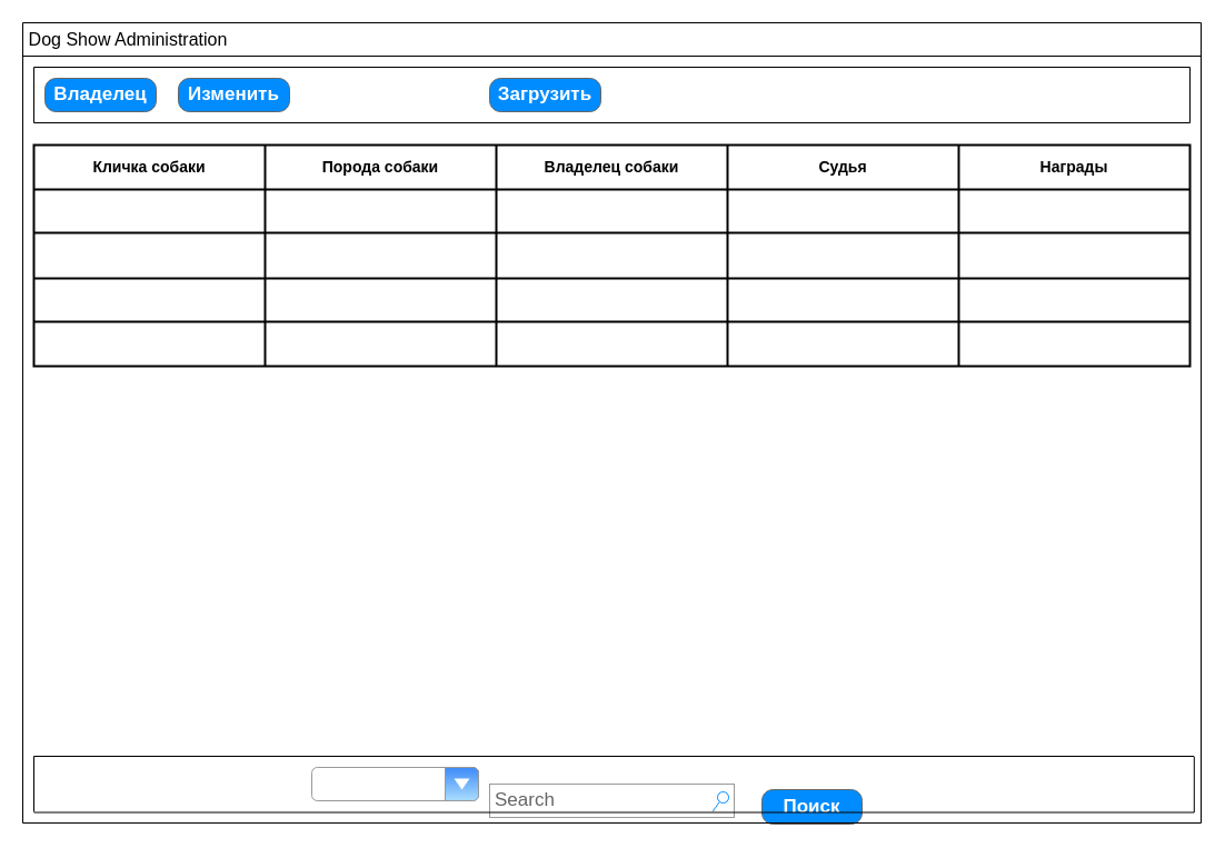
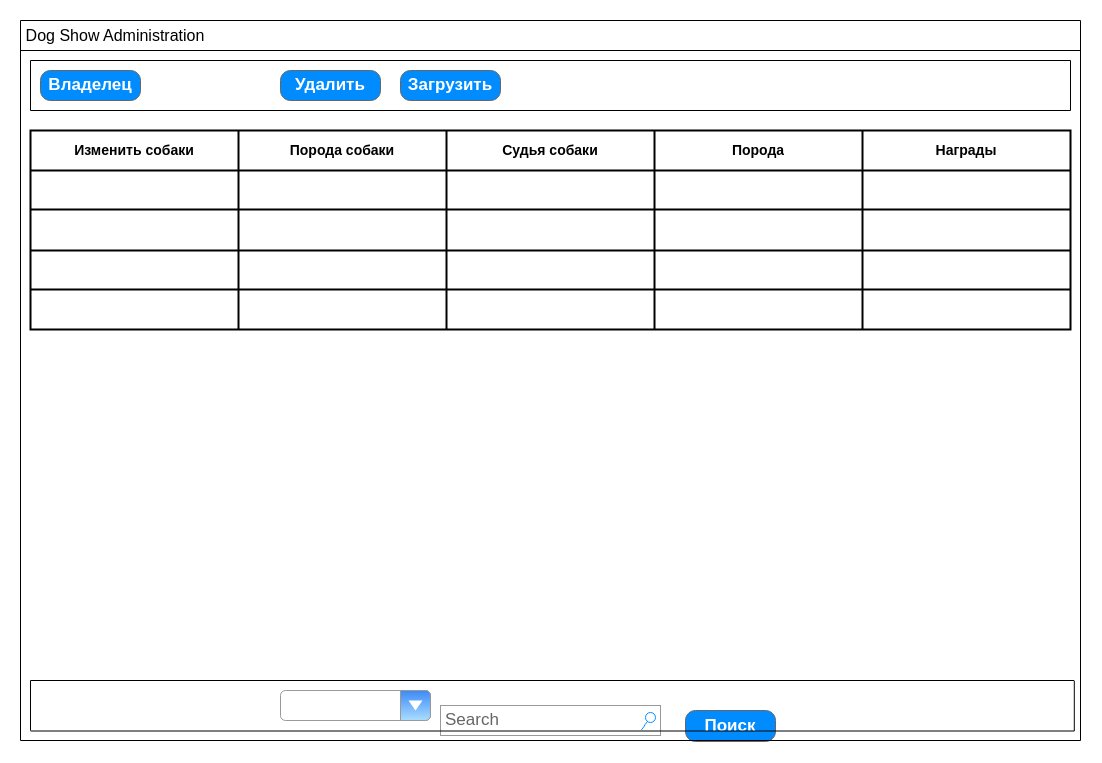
  <mxCell id="0" />
  <mxCell id="1" parent="0" />
  <mxCell id="2" value="Search" style="strokeWidth=1;shadow=0;dashed=0;align=center;html=1;shape=mxgraph.mockup.forms.searchBox;strokeColor=#999999;mainText=;strokeColor2=#008cff;fontColor=#666666;fontSize=17;align=left;spacingLeft=3;rounded=0;labelBackgroundColor=none;comic=1;" parent="1" vertex="1"><mxGeometry x="440" y="705" width="220" height="30" as="geometry" /></mxCell>
  <mxCell id="3" value="" style="strokeWidth=1;shadow=0;dashed=0;align=center;html=1;shape=mxgraph.mockup.forms.comboBox;strokeColor=#999999;fillColor=#3d8af7;align=left;fillColor2=#aaddff;mainText=;fontColor=#666666;fontSize=17;spacingLeft=3;" parent="1" vertex="1"><mxGeometry x="280" y="690" width="150" height="30" as="geometry" /></mxCell>
  <mxCell id="4" value="Владелец" style="strokeWidth=1;shadow=0;dashed=0;align=center;html=1;shape=mxgraph.mockup.buttons.button;strokeColor=#666666;fontColor=#ffffff;mainText=;buttonStyle=round;fontSize=17;fontStyle=1;fillColor=#008cff;whiteSpace=wrap;" parent="1" vertex="1"><mxGeometry x="40" y="70" width="100" height="30" as="geometry" /></mxCell>
- <mxCell id="5" value="Изменить" style="strokeWidth=1;shadow=0;dashed=0;align=center;html=1;shape=mxgraph.mockup.buttons.button;strokeColor=#666666;fontColor=#ffffff;mainText=;buttonStyle=round;fontSize=17;fontStyle=1;fillColor=#008cff;whiteSpace=wrap;" parent="1" vertex="1"><mxGeometry x="160" y="70" width="100" height="30" as="geometry" /></mxCell>
+ <mxCell id="6" value="Удалить" style="strokeWidth=1;shadow=0;dashed=0;align=center;html=1;shape=mxgraph.mockup.buttons.button;strokeColor=#666666;fontColor=#ffffff;mainText=;buttonStyle=round;fontSize=17;fontStyle=1;fillColor=#008cff;whiteSpace=wrap;" parent="1" vertex="1"><mxGeometry x="280" y="70" width="100" height="30" as="geometry" /></mxCell>
  <mxCell id="7" value="Поиск" style="strokeWidth=1;shadow=0;dashed=0;align=center;html=1;shape=mxgraph.mockup.buttons.button;strokeColor=#666666;fontColor=#ffffff;mainText=;buttonStyle=round;fontSize=17;fontStyle=1;fillColor=#008cff;whiteSpace=wrap;" parent="1" vertex="1"><mxGeometry x="685" y="710" width="90" height="31" as="geometry" /></mxCell>
  <mxCell id="8" value="Dog Show Administration" style="text;html=1;align=center;verticalAlign=middle;whiteSpace=wrap;rounded=0;fontSize=16;" parent="1" vertex="1"><mxGeometry x="20" y="25" width="190" height="19" as="geometry" /></mxCell>
  <mxCell id="9" value="" style="shape=table;html=1;whiteSpace=wrap;startSize=0;container=1;collapsible=0;childLayout=tableLayout;strokeWidth=2;fontSize=17;" parent="1" vertex="1"><mxGeometry x="30" y="130" width="1040" height="199" as="geometry" /></mxCell>
  <mxCell id="10" value="" style="shape=tableRow;horizontal=0;startSize=0;swimlaneHead=0;swimlaneBody=0;top=0;left=0;bottom=0;right=0;collapsible=0;dropTarget=0;fillColor=none;points=[[0,0.5],[1,0.5]];portConstraint=eastwest;swimlaneLine=1;" parent="9" vertex="1"><mxGeometry width="1040" height="40" as="geometry" /></mxCell>
- <mxCell id="11" value="Кличка собаки" style="shape=partialRectangle;html=1;whiteSpace=wrap;connectable=0;fillColor=none;top=0;left=0;bottom=0;right=0;overflow=hidden;fontStyle=1;fontSize=14;swimlaneLine=1;" parent="10" vertex="1"><mxGeometry width="208" height="40" as="geometry"><mxRectangle width="208" height="40" as="alternateBounds" /></mxGeometry></mxCell>
+ <mxCell id="11" value="Изменить собаки" style="shape=partialRectangle;html=1;whiteSpace=wrap;connectable=0;fillColor=none;top=0;left=0;bottom=0;right=0;overflow=hidden;fontStyle=1;fontSize=14;swimlaneLine=1;" parent="10" vertex="1"><mxGeometry width="208" height="40" as="geometry"><mxRectangle width="208" height="40" as="alternateBounds" /></mxGeometry></mxCell>
  <mxCell id="12" value="Порода собаки" style="shape=partialRectangle;html=1;whiteSpace=wrap;connectable=0;fillColor=none;top=0;left=0;bottom=0;right=0;overflow=hidden;fontStyle=1;fontSize=14;swimlaneLine=1;" parent="10" vertex="1"><mxGeometry x="208" width="208" height="40" as="geometry"><mxRectangle width="208" height="40" as="alternateBounds" /></mxGeometry></mxCell>
- <mxCell id="13" value="Владелец собаки" style="shape=partialRectangle;html=1;whiteSpace=wrap;connectable=0;fillColor=none;top=0;left=0;bottom=0;right=0;overflow=hidden;fontStyle=1;fontSize=14;swimlaneLine=1;" parent="10" vertex="1"><mxGeometry x="416" width="208" height="40" as="geometry"><mxRectangle width="208" height="40" as="alternateBounds" /></mxGeometry></mxCell>
- <mxCell id="14" value="Судья" style="shape=partialRectangle;html=1;whiteSpace=wrap;connectable=0;fillColor=none;top=0;left=0;bottom=0;right=0;overflow=hidden;fontStyle=1;fontSize=14;swimlaneLine=1;" parent="10" vertex="1"><mxGeometry x="624" width="208" height="40" as="geometry"><mxRectangle width="208" height="40" as="alternateBounds" /></mxGeometry></mxCell>
+ <mxCell id="13" value="Судья собаки" style="shape=partialRectangle;html=1;whiteSpace=wrap;connectable=0;fillColor=none;top=0;left=0;bottom=0;right=0;overflow=hidden;fontStyle=1;fontSize=14;swimlaneLine=1;" parent="10" vertex="1"><mxGeometry x="416" width="208" height="40" as="geometry"><mxRectangle width="208" height="40" as="alternateBounds" /></mxGeometry></mxCell>
+ <mxCell id="14" value="Порода" style="shape=partialRectangle;html=1;whiteSpace=wrap;connectable=0;fillColor=none;top=0;left=0;bottom=0;right=0;overflow=hidden;fontStyle=1;fontSize=14;swimlaneLine=1;" parent="10" vertex="1"><mxGeometry x="624" width="208" height="40" as="geometry"><mxRectangle width="208" height="40" as="alternateBounds" /></mxGeometry></mxCell>
  <mxCell id="15" value="Награды" style="shape=partialRectangle;html=1;whiteSpace=wrap;connectable=0;fillColor=none;top=0;left=0;bottom=0;right=0;overflow=hidden;fontStyle=1;fontSize=14;swimlaneLine=1;" parent="10" vertex="1"><mxGeometry x="832" width="208" height="40" as="geometry"><mxRectangle width="208" height="40" as="alternateBounds" /></mxGeometry></mxCell>
  <mxCell id="16" value="" style="shape=tableRow;horizontal=0;startSize=0;swimlaneHead=0;swimlaneBody=0;top=0;left=0;bottom=0;right=0;collapsible=0;dropTarget=0;fillColor=none;points=[[0,0.5],[1,0.5]];portConstraint=eastwest;swimlaneLine=1;" parent="9" vertex="1"><mxGeometry y="40" width="1040" height="39" as="geometry" /></mxCell>
  <mxCell id="17" value="" style="shape=partialRectangle;html=1;whiteSpace=wrap;connectable=0;fillColor=none;top=0;left=0;bottom=0;right=0;overflow=hidden;swimlaneLine=1;" parent="16" vertex="1"><mxGeometry width="208" height="39" as="geometry"><mxRectangle width="208" height="39" as="alternateBounds" /></mxGeometry></mxCell>
  <mxCell id="18" value="" style="shape=partialRectangle;html=1;whiteSpace=wrap;connectable=0;fillColor=none;top=0;left=0;bottom=0;right=0;overflow=hidden;swimlaneLine=1;" parent="16" vertex="1"><mxGeometry x="208" width="208" height="39" as="geometry"><mxRectangle width="208" height="39" as="alternateBounds" /></mxGeometry></mxCell>
  <mxCell id="19" style="shape=partialRectangle;html=1;whiteSpace=wrap;connectable=0;fillColor=none;top=0;left=0;bottom=0;right=0;overflow=hidden;swimlaneLine=1;" parent="16" vertex="1"><mxGeometry x="416" width="208" height="39" as="geometry"><mxRectangle width="208" height="39" as="alternateBounds" /></mxGeometry></mxCell>
  <mxCell id="20" style="shape=partialRectangle;html=1;whiteSpace=wrap;connectable=0;fillColor=none;top=0;left=0;bottom=0;right=0;overflow=hidden;swimlaneLine=1;" parent="16" vertex="1"><mxGeometry x="624" width="208" height="39" as="geometry"><mxRectangle width="208" height="39" as="alternateBounds" /></mxGeometry></mxCell>
  <mxCell id="21" style="shape=partialRectangle;html=1;whiteSpace=wrap;connectable=0;fillColor=none;top=0;left=0;bottom=0;right=0;overflow=hidden;swimlaneLine=1;" parent="16" vertex="1"><mxGeometry x="832" width="208" height="39" as="geometry"><mxRectangle width="208" height="39" as="alternateBounds" /></mxGeometry></mxCell>
  <mxCell id="22" value="" style="shape=tableRow;horizontal=0;startSize=0;swimlaneHead=0;swimlaneBody=0;top=0;left=0;bottom=0;right=0;collapsible=0;dropTarget=0;fillColor=none;points=[[0,0.5],[1,0.5]];portConstraint=eastwest;swimlaneLine=1;" parent="9" vertex="1"><mxGeometry y="79" width="1040" height="41" as="geometry" /></mxCell>
  <mxCell id="23" value="" style="shape=partialRectangle;html=1;whiteSpace=wrap;connectable=0;fillColor=none;top=0;left=0;bottom=0;right=0;overflow=hidden;swimlaneLine=1;" parent="22" vertex="1"><mxGeometry width="208" height="41" as="geometry"><mxRectangle width="208" height="41" as="alternateBounds" /></mxGeometry></mxCell>
  <mxCell id="24" value="" style="shape=partialRectangle;html=1;whiteSpace=wrap;connectable=0;fillColor=none;top=0;left=0;bottom=0;right=0;overflow=hidden;swimlaneLine=1;" parent="22" vertex="1"><mxGeometry x="208" width="208" height="41" as="geometry"><mxRectangle width="208" height="41" as="alternateBounds" /></mxGeometry></mxCell>
  <mxCell id="25" style="shape=partialRectangle;html=1;whiteSpace=wrap;connectable=0;fillColor=none;top=0;left=0;bottom=0;right=0;overflow=hidden;swimlaneLine=1;" parent="22" vertex="1"><mxGeometry x="416" width="208" height="41" as="geometry"><mxRectangle width="208" height="41" as="alternateBounds" /></mxGeometry></mxCell>
  <mxCell id="26" style="shape=partialRectangle;html=1;whiteSpace=wrap;connectable=0;fillColor=none;top=0;left=0;bottom=0;right=0;overflow=hidden;swimlaneLine=1;" parent="22" vertex="1"><mxGeometry x="624" width="208" height="41" as="geometry"><mxRectangle width="208" height="41" as="alternateBounds" /></mxGeometry></mxCell>
  <mxCell id="27" style="shape=partialRectangle;html=1;whiteSpace=wrap;connectable=0;fillColor=none;top=0;left=0;bottom=0;right=0;overflow=hidden;swimlaneLine=1;" parent="22" vertex="1"><mxGeometry x="832" width="208" height="41" as="geometry"><mxRectangle width="208" height="41" as="alternateBounds" /></mxGeometry></mxCell>
  <mxCell id="28" style="shape=tableRow;horizontal=0;startSize=0;swimlaneHead=0;swimlaneBody=0;top=0;left=0;bottom=0;right=0;collapsible=0;dropTarget=0;fillColor=none;points=[[0,0.5],[1,0.5]];portConstraint=eastwest;swimlaneLine=1;" parent="9" vertex="1"><mxGeometry y="120" width="1040" height="39" as="geometry" /></mxCell>
  <mxCell id="29" style="shape=partialRectangle;html=1;whiteSpace=wrap;connectable=0;fillColor=none;top=0;left=0;bottom=0;right=0;overflow=hidden;swimlaneLine=1;" parent="28" vertex="1"><mxGeometry width="208" height="39" as="geometry"><mxRectangle width="208" height="39" as="alternateBounds" /></mxGeometry></mxCell>
  <mxCell id="30" style="shape=partialRectangle;html=1;whiteSpace=wrap;connectable=0;fillColor=none;top=0;left=0;bottom=0;right=0;overflow=hidden;swimlaneLine=1;" parent="28" vertex="1"><mxGeometry x="208" width="208" height="39" as="geometry"><mxRectangle width="208" height="39" as="alternateBounds" /></mxGeometry></mxCell>
  <mxCell id="31" style="shape=partialRectangle;html=1;whiteSpace=wrap;connectable=0;fillColor=none;top=0;left=0;bottom=0;right=0;overflow=hidden;swimlaneLine=1;" parent="28" vertex="1"><mxGeometry x="416" width="208" height="39" as="geometry"><mxRectangle width="208" height="39" as="alternateBounds" /></mxGeometry></mxCell>
  <mxCell id="32" style="shape=partialRectangle;html=1;whiteSpace=wrap;connectable=0;fillColor=none;top=0;left=0;bottom=0;right=0;overflow=hidden;swimlaneLine=1;" parent="28" vertex="1"><mxGeometry x="624" width="208" height="39" as="geometry"><mxRectangle width="208" height="39" as="alternateBounds" /></mxGeometry></mxCell>
  <mxCell id="33" style="shape=partialRectangle;html=1;whiteSpace=wrap;connectable=0;fillColor=none;top=0;left=0;bottom=0;right=0;overflow=hidden;swimlaneLine=1;" parent="28" vertex="1"><mxGeometry x="832" width="208" height="39" as="geometry"><mxRectangle width="208" height="39" as="alternateBounds" /></mxGeometry></mxCell>
  <mxCell id="34" style="shape=tableRow;horizontal=0;startSize=0;swimlaneHead=0;swimlaneBody=0;top=0;left=0;bottom=0;right=0;collapsible=0;dropTarget=0;fillColor=none;points=[[0,0.5],[1,0.5]];portConstraint=eastwest;swimlaneLine=1;" parent="9" vertex="1"><mxGeometry y="159" width="1040" height="40" as="geometry" /></mxCell>
  <mxCell id="35" style="shape=partialRectangle;html=1;whiteSpace=wrap;connectable=0;fillColor=none;top=0;left=0;bottom=0;right=0;overflow=hidden;swimlaneLine=1;" parent="34" vertex="1"><mxGeometry width="208" height="40" as="geometry"><mxRectangle width="208" height="40" as="alternateBounds" /></mxGeometry></mxCell>
  <mxCell id="36" style="shape=partialRectangle;html=1;whiteSpace=wrap;connectable=0;fillColor=none;top=0;left=0;bottom=0;right=0;overflow=hidden;swimlaneLine=1;" parent="34" vertex="1"><mxGeometry x="208" width="208" height="40" as="geometry"><mxRectangle width="208" height="40" as="alternateBounds" /></mxGeometry></mxCell>
  <mxCell id="37" style="shape=partialRectangle;html=1;whiteSpace=wrap;connectable=0;fillColor=none;top=0;left=0;bottom=0;right=0;overflow=hidden;swimlaneLine=1;" parent="34" vertex="1"><mxGeometry x="416" width="208" height="40" as="geometry"><mxRectangle width="208" height="40" as="alternateBounds" /></mxGeometry></mxCell>
  <mxCell id="38" style="shape=partialRectangle;html=1;whiteSpace=wrap;connectable=0;fillColor=none;top=0;left=0;bottom=0;right=0;overflow=hidden;swimlaneLine=1;" parent="34" vertex="1"><mxGeometry x="624" width="208" height="40" as="geometry"><mxRectangle width="208" height="40" as="alternateBounds" /></mxGeometry></mxCell>
  <mxCell id="39" style="shape=partialRectangle;html=1;whiteSpace=wrap;connectable=0;fillColor=none;top=0;left=0;bottom=0;right=0;overflow=hidden;swimlaneLine=1;" parent="34" vertex="1"><mxGeometry x="832" width="208" height="40" as="geometry"><mxRectangle width="208" height="40" as="alternateBounds" /></mxGeometry></mxCell>
- <mxCell id="40" value="Загрузить" style="strokeWidth=1;shadow=0;dashed=0;align=center;html=1;shape=mxgraph.mockup.buttons.button;strokeColor=#666666;fontColor=#ffffff;mainText=;buttonStyle=round;fontSize=17;fontStyle=1;fillColor=#008cff;whiteSpace=wrap;" parent="1" vertex="1"><mxGeometry x="440" y="70" width="100" height="30" as="geometry" /></mxCell>
+ <mxCell id="40" value="Загрузить" style="strokeWidth=1;shadow=0;dashed=0;align=center;html=1;shape=mxgraph.mockup.buttons.button;strokeColor=#666666;fontColor=#ffffff;mainText=;buttonStyle=round;fontSize=17;fontStyle=1;fillColor=#008cff;whiteSpace=wrap;" parent="1" vertex="1"><mxGeometry x="400" y="70" width="100" height="30" as="geometry" /></mxCell>
  <mxCell id="41" value="" style="endArrow=none;html=1;rounded=0;" parent="1" edge="1"><mxGeometry width="50" height="50" relative="1" as="geometry"><mxPoint x="20" y="740" as="sourcePoint" /><mxPoint x="20" y="20" as="targetPoint" /></mxGeometry></mxCell>
  <mxCell id="42" value="" style="endArrow=none;html=1;rounded=0;" parent="1" edge="1"><mxGeometry width="50" height="50" relative="1" as="geometry"><mxPoint x="20" y="740" as="sourcePoint" /><mxPoint x="1080" y="740" as="targetPoint" /></mxGeometry></mxCell>
  <mxCell id="43" value="" style="endArrow=none;html=1;rounded=0;" parent="1" edge="1"><mxGeometry width="50" height="50" relative="1" as="geometry"><mxPoint x="1080" y="740" as="sourcePoint" /><mxPoint x="1080" y="20" as="targetPoint" /></mxGeometry></mxCell>
  <mxCell id="44" value="" style="endArrow=none;html=1;rounded=0;" parent="1" edge="1"><mxGeometry width="50" height="50" relative="1" as="geometry"><mxPoint x="1080" y="20" as="sourcePoint" /><mxPoint x="20" y="20" as="targetPoint" /></mxGeometry></mxCell>
  <mxCell id="45" value="" style="endArrow=none;html=1;rounded=0;" parent="1" edge="1"><mxGeometry width="50" height="50" relative="1" as="geometry"><mxPoint x="30" y="60" as="sourcePoint" /><mxPoint x="1070" y="110" as="targetPoint" /><Array as="points"><mxPoint x="1070" y="60" /></Array></mxGeometry></mxCell>
  <mxCell id="46" value="" style="endArrow=none;html=1;rounded=0;" parent="1" edge="1"><mxGeometry width="50" height="50" relative="1" as="geometry"><mxPoint x="30" y="60" as="sourcePoint" /><mxPoint x="1070" y="110" as="targetPoint" /><Array as="points"><mxPoint x="30" y="110" /></Array></mxGeometry></mxCell>
  <mxCell id="47" value="" style="endArrow=none;html=1;rounded=0;" parent="1" edge="1"><mxGeometry width="50" height="50" relative="1" as="geometry"><mxPoint x="20" y="50" as="sourcePoint" /><mxPoint x="1080" y="50" as="targetPoint" /></mxGeometry></mxCell>
  <mxCell id="48" value="" style="endArrow=none;html=1;rounded=0;" parent="1" edge="1"><mxGeometry width="50" height="50" relative="1" as="geometry"><mxPoint x="30" y="730" as="sourcePoint" /><mxPoint x="1073.81" y="680" as="targetPoint" /><Array as="points"><mxPoint x="30" y="680" /></Array></mxGeometry></mxCell>
  <mxCell id="49" value="" style="endArrow=none;html=1;rounded=0;" parent="1" edge="1"><mxGeometry width="50" height="50" relative="1" as="geometry"><mxPoint x="1073.81" y="680.5" as="sourcePoint" /><mxPoint x="30" y="730.5" as="targetPoint" /><Array as="points"><mxPoint x="1073.81" y="730.5" /></Array></mxGeometry></mxCell>
